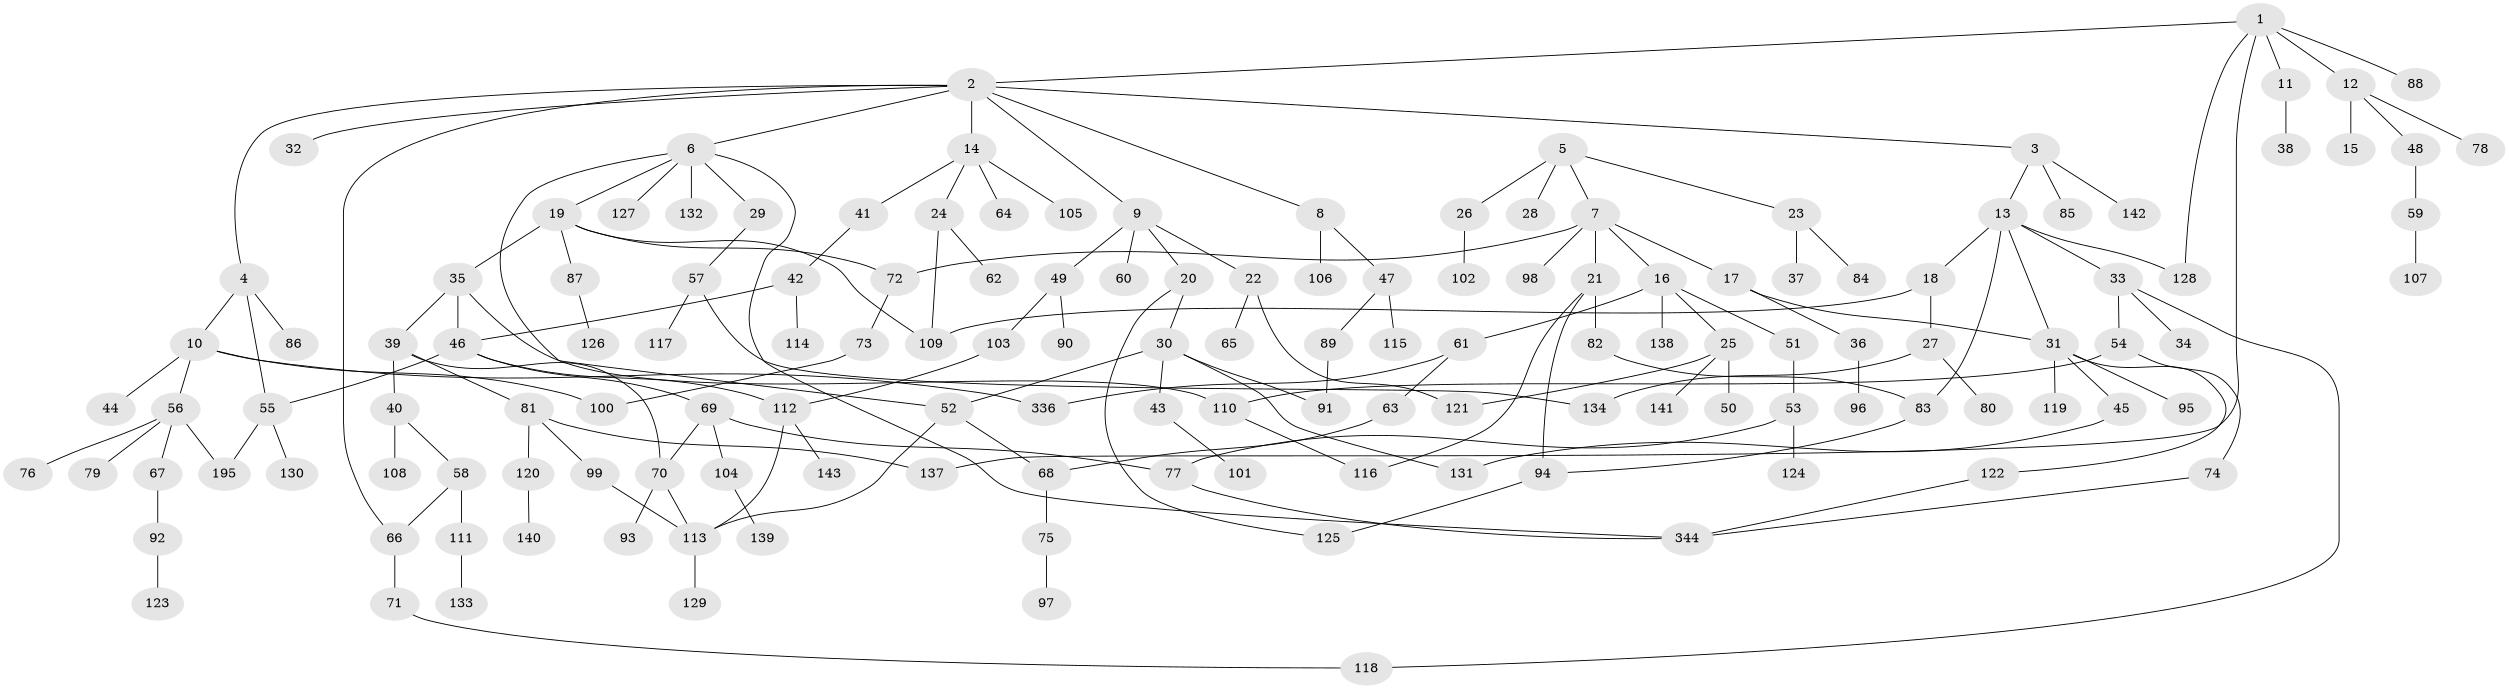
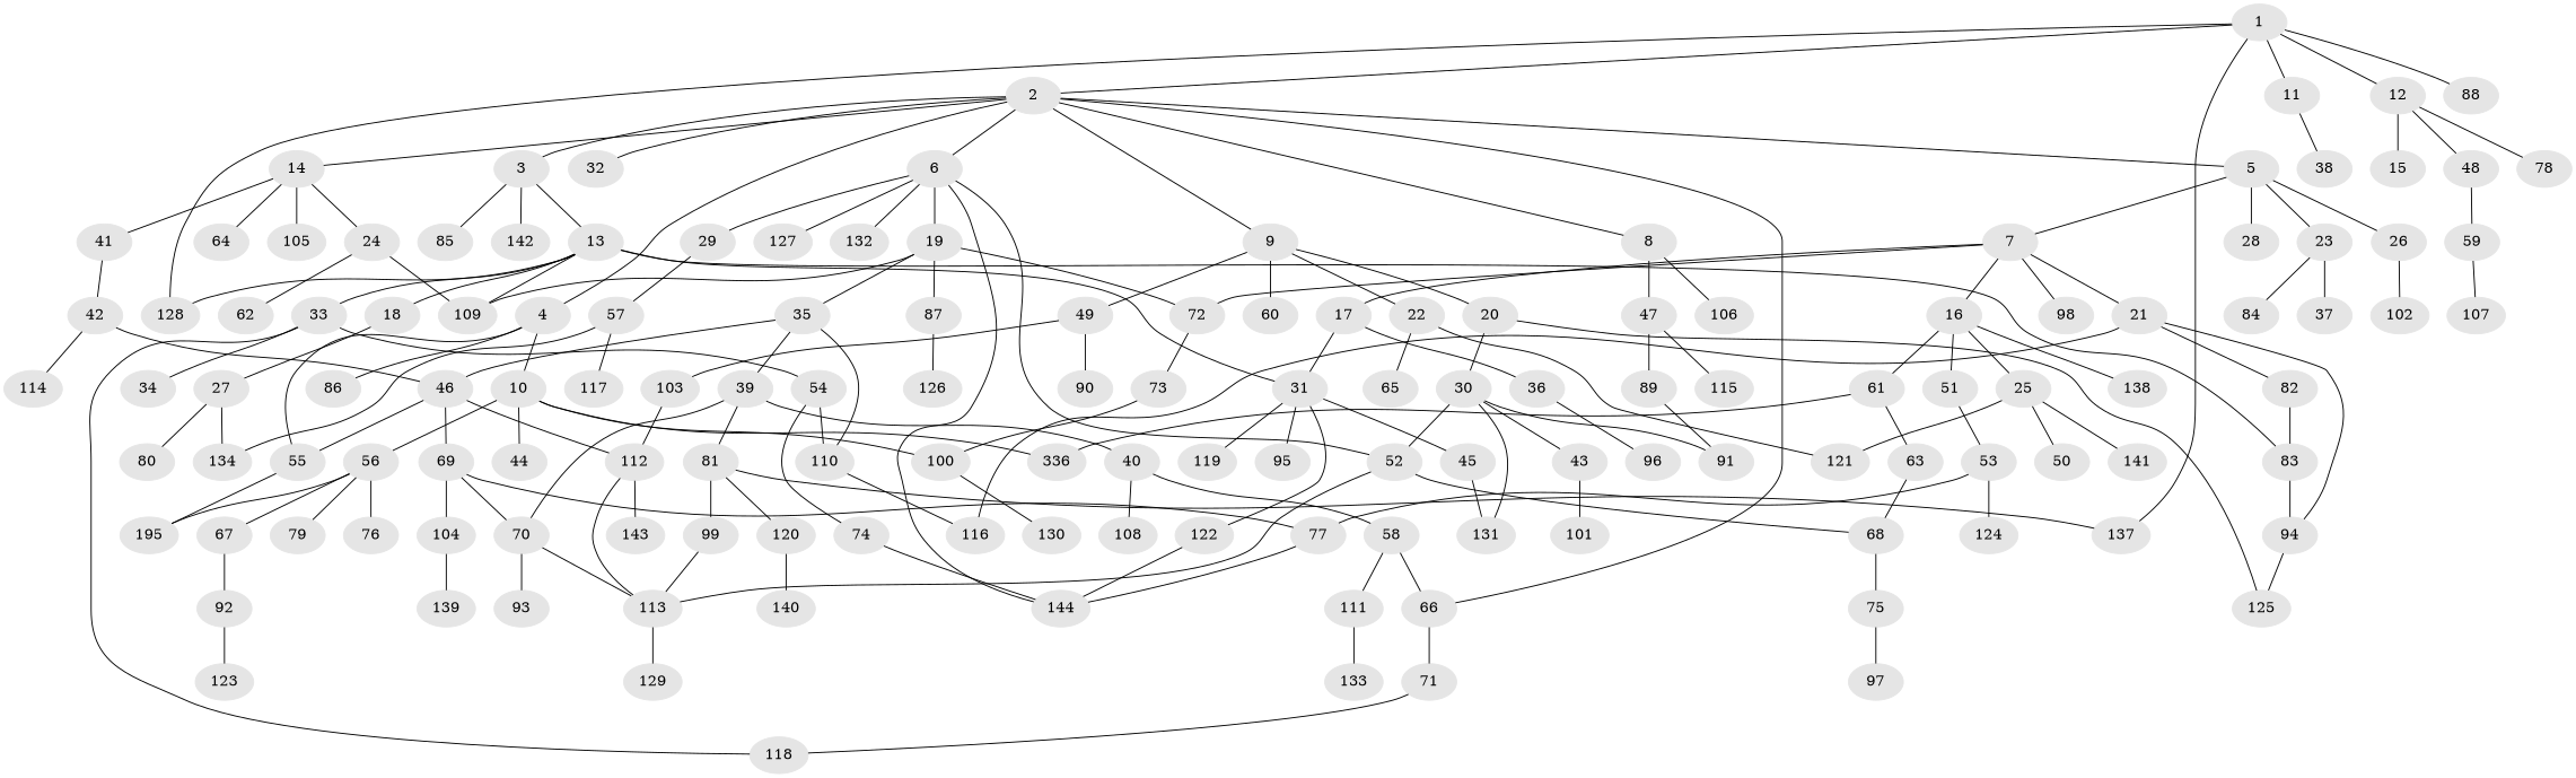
  graph {
    node [color=gray90 style=filled]
    1
    2
    11
    12
    88
    128
    137
    3
    4
    5
    6
    8
    9
    14
    32
    66
    38
    15
    48
    78
    13
    85
    142
    10
    55
    86
    7
    23
    26
    28
    19
    29
    52
    127
    132
-   144 [label=344]
+   144
    47
    106
    20
    22
    49
    60
    24
    41
    64
    105
    71
    18
    31
    33
    83
    44
    56
    100
    n55 [label=336]
    130
    n57 [label=195]
    16
    17
    21
    72
    98
    37
    84
    102
    109
    35
    87
    57
    68
    113
    25
    51
    61
    138
    36
    82
    94
    116
    73
    89
    115
    30
    125
    65
    121
    90
    103
    67
    76
    79
    59
    27
    45
    95
    119
    122
    34
    54
    118
    62
    42
    50
    141
    53
    63
    96
    80
    134
    39
    46
    110
    126
    43
    91
    131
    117
    101
    74
    40
    70
    81
    69
    112
    58
    108
    93
    99
    120
    111
    114
    77
    104
    143
    107
    124
    75
    129
    92
    133
    123
    97
    139
    140
    1 -- 2
    1 -- 11
    1 -- 12
    1 -- 88
    1 -- 128
    1 -- 137
    2 -- 3
    2 -- 4
+   2 -- 5
    2 -- 6
    2 -- 8
    2 -- 9
    2 -- 14
    2 -- 32
    2 -- 66
    11 -- 38
    12 -- 15
    12 -- 48
    12 -- 78
    3 -- 13
    3 -- 85
    3 -- 142
    4 -- 10
    4 -- 55
    4 -- 86
    5 -- 7
    5 -- 23
    5 -- 26
    5 -- 28
    6 -- 19
    6 -- 29
    6 -- 52
    6 -- 127
    6 -- 132
    6 -- 144
    8 -- 47
    8 -- 106
    9 -- 20
    9 -- 22
    9 -- 49
    9 -- 60
    14 -- 24
    14 -- 41
    14 -- 64
    14 -- 105
    66 -- 71
    48 -- 59
    13 -- 128
    13 -- 18
    13 -- 31
    13 -- 33
    13 -- 83
    10 -- 44
    10 -- 56
    10 -- 100
    10 -- n55
-   55 -- 130
+   100 -- 130
    55 -- n57
    7 -- 16
    7 -- 17
    7 -- 21
    7 -- 72
    7 -- 98
    23 -- 37
    23 -- 84
    26 -- 102
    19 -- 72
    19 -- 109
    19 -- 35
    19 -- 87
    29 -- 57
    52 -- 68
    52 -- 113
    47 -- 89
    47 -- 115
    20 -- 30
    20 -- 125
    22 -- 65
    22 -- 121
    49 -- 90
    49 -- 103
    24 -- 109
    24 -- 62
    41 -- 42
    71 -- 118
-   18 -- 109
+   13 -- 109
    18 -- 27
    31 -- 45
    31 -- 95
    31 -- 119
    31 -- 122
    33 -- 34
    33 -- 54
    33 -- 118
    83 -- 94
    56 -- n57
    56 -- 67
    56 -- 76
    56 -- 79
    16 -- 25
    16 -- 51
    16 -- 61
    16 -- 138
    17 -- 31
    17 -- 36
    21 -- 82
    21 -- 94
    21 -- 116
    72 -- 73
    35 -- 39
    35 -- 46
    35 -- 110
    87 -- 126
    57 -- 134
    57 -- 117
    68 -- 75
    113 -- 129
    25 -- 121
    25 -- 50
    25 -- 141
    51 -- 53
    61 -- n55
    61 -- 63
    36 -- 96
    82 -- 83
    94 -- 125
    73 -- 100
    89 -- 91
    30 -- 52
    30 -- 43
    30 -- 91
    30 -- 131
    103 -- 112
    67 -- 92
    59 -- 107
    27 -- 80
    27 -- 134
    45 -- 131
    122 -- 144
    54 -- 110
    54 -- 74
    42 -- 46
    42 -- 114
    53 -- 77
    53 -- 124
    63 -- 68
    39 -- 40
    39 -- 70
    39 -- 81
    46 -- 55
    46 -- 69
    46 -- 112
    110 -- 116
    43 -- 101
    74 -- 144
    40 -- 58
    40 -- 108
    70 -- 113
    70 -- 93
    81 -- 137
    81 -- 99
    81 -- 120
    69 -- 70
    69 -- 77
    69 -- 104
    112 -- 113
    112 -- 143
    58 -- 66
    58 -- 111
    99 -- 113
    120 -- 140
    111 -- 133
    77 -- 144
    104 -- 139
    75 -- 97
    92 -- 123
  }
